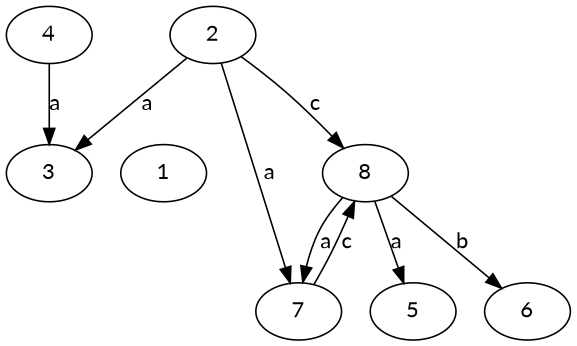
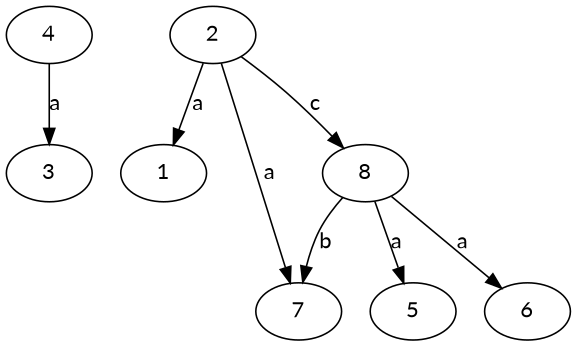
  strict digraph {
    fontname=Lato
    node [fontname=Lato]
    edge [fontname=Lato]
    n1 [label=4]
    3
    1
    2
    8
    7
    5
    6
    n1 -> 3 [label=a]
-   2 -> 3 [label=a]
+   2 -> 1 [label=a]
    2 -> 8 [label=c]
    2 -> 7 [label=a]
-   8 -> 7 [label=a]
+   8 -> 7 [label=b]
    8 -> 5 [label=a]
-   8 -> 6 [label=b]
-   7 -> 8 [label=c]
+   8 -> 6 [label=a]
  }
